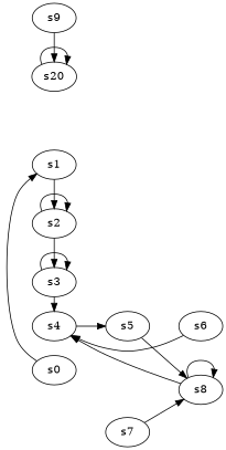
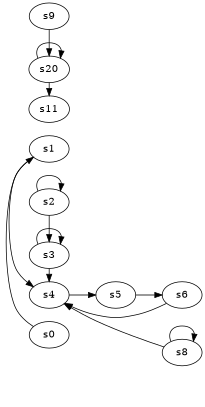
  digraph {
    rankdir=LR
    node [player=1]
    s1
    s0 [player=0]
    s2 [player=0]
    s3
    s4 [player=0]
    s5
    s6 [player=0]
-   s7
    s8 [player=0]
    s9
    n11 [label=s20 player=0]
-   s1 -> s2 [constraint="time % 2 == 0"]
+   s11
+   s1 -> s4 [constraint="time % 2 == 0"]
    s0 -> s1 [constraint="time % 3 == 2"]
    s2 -> s2 [constraint="time % 4 == 0"]
    s2 -> s3 [constraint="time == 1 || time == 15 || time == 17"]
    s3 -> s3 [constraint="time % 2 == 0"]
    s3 -> s4 [constraint="time % 5 == 2"]
    s4 -> s5
-   s5 -> s8
+   s5 -> s6
    s6 -> s4 [constraint="time % 3 == 0"]
-   s7 -> s8
    s8 -> s4 [constraint="time == 3"]
    s8 -> s8 [constraint="time % 3 == 0"]
    s9 -> n11 [constraint="time == 0 || time == 12 || time == 19"]
    n11 -> n11 [constraint="time % 3 == 0"]
+   n11 -> s11 [constraint="time % 3 == 2"]
  }
